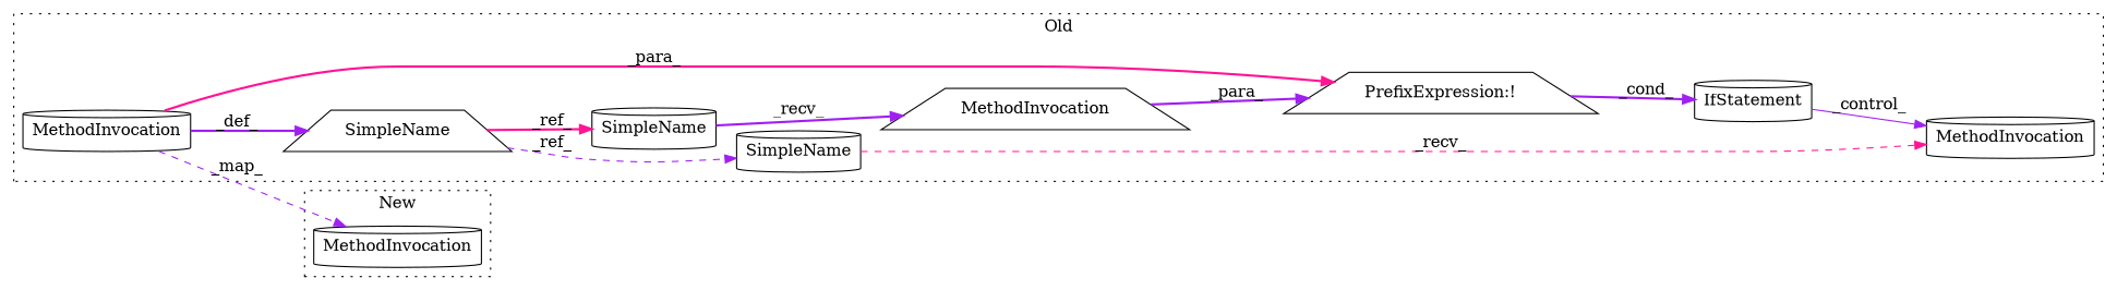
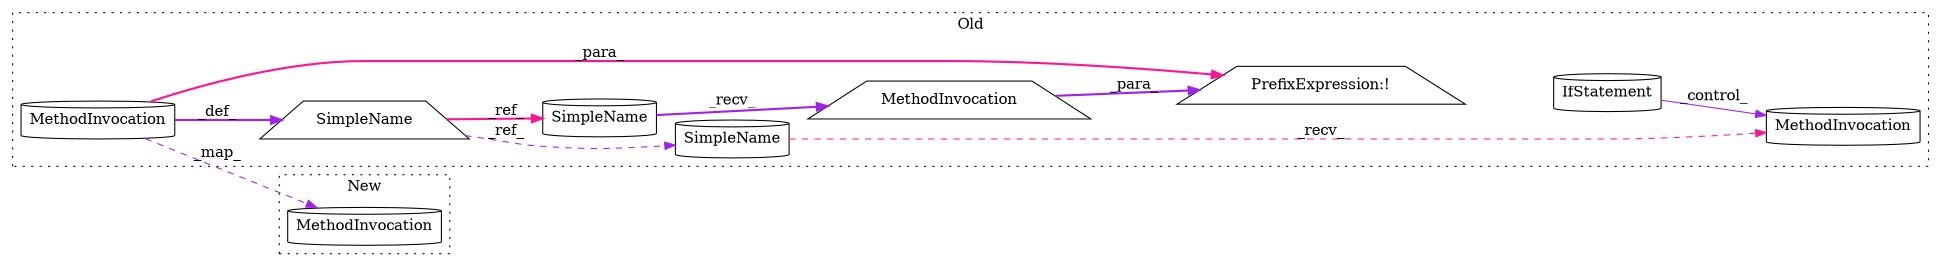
  digraph {
    rankdir=LR
    node [a=32 l=7 shape=cylinder]
    edge [color=purple style=bold]
    n1 [a=25 l="4,2" label=IfStatement s="56174,56210"]
    n2 [l="11,1" label=MethodInvocation s="56090,56105"]
    n3 [l=18 label=MethodInvocation s=56259]
    n4 [l=23 label=MethodInvocation s=56187 shape=trapezium]
    n5 [a=42 label=SimpleName s=56179]
    n6 [a=42 label=SimpleName s=56251]
    n7 [a=42 label=SimpleName s=56080 shape=trapezium]
    n8 [a=38 l=1 label="PrefixExpression:!" s=56178 shape=trapezium]
    n9 [l="11,1" label=MethodInvocation s="56669,56684"]
    subgraph cluster_1 {
      label=Old
      style=dotted
      n1
      n2
      n3
      n4
      n5
      n6
      n7
      n8
    }
    subgraph cluster_2 {
      label=New
      style=dotted
      n9
    }
    n1 -> n3 [label=_control_ style=solid]
    n2 -> n7 [label=_def_]
    n2 -> n8 [label=_para_ color=deeppink]
    n2 -> n9 [label=_map_ style=dashed]
    n4 -> n8 [label=_para_]
    n5 -> n4 [label=_recv_]
    n6 -> n3 [label=_recv_ color=deeppink style=dashed]
    n7 -> n5 [label=_ref_ color=deeppink]
    n7 -> n6 [label=_ref_ style=dashed]
-   n8 -> n1 [label=_cond_]
  }
